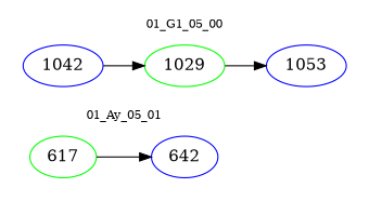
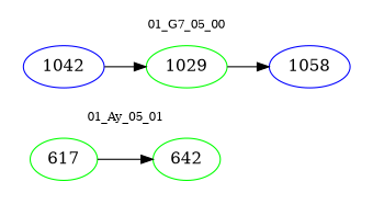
  digraph {
    rankdir=LR
    node [color=blue]
    edge [color=black]
    n1 [color=green label=617]
-   n2 [label=642]
+   n2 [color=green label=642]
    n3 [label=1042]
    n4 [color=green label=1029]
-   n5 [label=1053]
+   n5 [label=1058]
    subgraph cluster_1 {
      color=white
      fontsize=10
      label="01_Ay_05_01"
      n1
      n2
    }
    subgraph cluster_2 {
      color=white
      fontsize=10
-     label="01_G1_05_00"
+     label="01_G7_05_00"
      n3
      n4
      n5
    }
    n1 -> n2
    n3 -> n4
    n4 -> n5
  }
